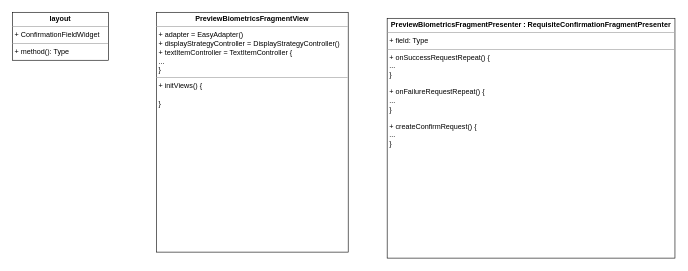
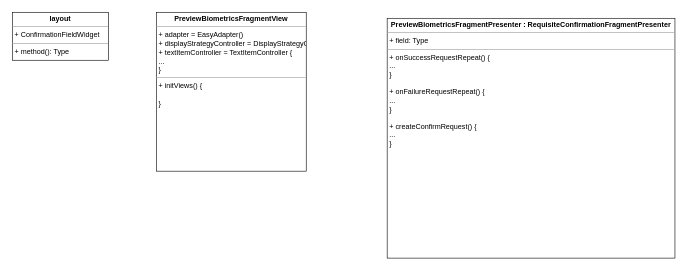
  <mxCell id="0" />
  <mxCell id="1" parent="0" />
- <mxCell id="2" value="&lt;p style=&quot;margin: 0px ; margin-top: 4px ; text-align: center&quot;&gt;&lt;b&gt;PreviewBiometricsFragmentView&lt;br&gt;&lt;/b&gt;&lt;/p&gt;&lt;hr size=&quot;1&quot;&gt;&lt;p style=&quot;margin: 0px ; margin-left: 4px&quot;&gt;+ adapter = EasyAdapter()&lt;/p&gt;&lt;p style=&quot;margin: 0px ; margin-left: 4px&quot;&gt;+ displayStrategyController = DisplayStrategyController()&lt;/p&gt;&lt;p style=&quot;margin: 0px ; margin-left: 4px&quot;&gt;+ textItemController = TextItemController {&lt;/p&gt;&lt;p style=&quot;margin: 0px ; margin-left: 4px&quot;&gt;...&lt;br&gt;&lt;/p&gt;&lt;p style=&quot;margin: 0px ; margin-left: 4px&quot;&gt;}&lt;br&gt;&lt;/p&gt;&lt;hr size=&quot;1&quot;&gt;&lt;p style=&quot;margin: 0px ; margin-left: 4px&quot;&gt;+ initViews() {&lt;/p&gt;&lt;p style=&quot;margin: 0px ; margin-left: 4px&quot;&gt;&lt;br&gt;&lt;/p&gt;&lt;p style=&quot;margin: 0px ; margin-left: 4px&quot;&gt;}&lt;/p&gt;" style="verticalAlign=top;align=left;overflow=fill;fontSize=12;fontFamily=Helvetica;html=1;" parent="1" vertex="1"><mxGeometry x="260" y="20" width="320" height="400" as="geometry" /></mxCell>
+ <mxCell id="2" value="&lt;p style=&quot;margin: 0px ; margin-top: 4px ; text-align: center&quot;&gt;&lt;b&gt;PreviewBiometricsFragmentView&lt;br&gt;&lt;/b&gt;&lt;/p&gt;&lt;hr size=&quot;1&quot;&gt;&lt;p style=&quot;margin: 0px ; margin-left: 4px&quot;&gt;+ adapter = EasyAdapter()&lt;/p&gt;&lt;p style=&quot;margin: 0px ; margin-left: 4px&quot;&gt;+ displayStrategyController = DisplayStrategyController()&lt;/p&gt;&lt;p style=&quot;margin: 0px ; margin-left: 4px&quot;&gt;+ textItemController = TextItemController {&lt;/p&gt;&lt;p style=&quot;margin: 0px ; margin-left: 4px&quot;&gt;...&lt;br&gt;&lt;/p&gt;&lt;p style=&quot;margin: 0px ; margin-left: 4px&quot;&gt;}&lt;br&gt;&lt;/p&gt;&lt;hr size=&quot;1&quot;&gt;&lt;p style=&quot;margin: 0px ; margin-left: 4px&quot;&gt;+ initViews() {&lt;/p&gt;&lt;p style=&quot;margin: 0px ; margin-left: 4px&quot;&gt;&lt;br&gt;&lt;/p&gt;&lt;p style=&quot;margin: 0px ; margin-left: 4px&quot;&gt;}&lt;/p&gt;" style="verticalAlign=top;align=left;overflow=fill;fontSize=12;fontFamily=Helvetica;html=1;" parent="1" vertex="1"><mxGeometry x="260" y="20" width="250" height="265" as="geometry" /></mxCell>
  <mxCell id="3" value="&lt;p style=&quot;margin: 0px ; margin-top: 4px ; text-align: center&quot;&gt;&lt;b&gt;PreviewBiometricsFragmentPresenter : RequisiteConfirmationFragmentPresenter&lt;br&gt;&lt;/b&gt;&lt;/p&gt;&lt;hr size=&quot;1&quot;&gt;&lt;p style=&quot;margin: 0px ; margin-left: 4px&quot;&gt;+ field: Type&lt;/p&gt;&lt;hr size=&quot;1&quot;&gt;&lt;p style=&quot;margin: 0px ; margin-left: 4px&quot;&gt;+ onSuccessRequestRepeat() {&lt;/p&gt;&lt;p style=&quot;margin: 0px ; margin-left: 4px&quot;&gt;...&lt;br&gt;&lt;/p&gt;&lt;p style=&quot;margin: 0px ; margin-left: 4px&quot;&gt;}&lt;/p&gt;&lt;p style=&quot;margin: 0px ; margin-left: 4px&quot;&gt;&lt;br&gt;&lt;/p&gt;&lt;p style=&quot;margin: 0px ; margin-left: 4px&quot;&gt;+ onFailureRequestRepeat() {&lt;/p&gt;&lt;p style=&quot;margin: 0px ; margin-left: 4px&quot;&gt;...&lt;br&gt;&lt;/p&gt;&lt;p style=&quot;margin: 0px ; margin-left: 4px&quot;&gt;}&lt;/p&gt;&lt;p style=&quot;margin: 0px ; margin-left: 4px&quot;&gt;&lt;br&gt;&lt;/p&gt;&lt;p style=&quot;margin: 0px ; margin-left: 4px&quot;&gt;+ createConfirmRequest() {&lt;/p&gt;&lt;p style=&quot;margin: 0px ; margin-left: 4px&quot;&gt;...&lt;br&gt;&lt;/p&gt;&lt;p style=&quot;margin: 0px ; margin-left: 4px&quot;&gt;}&lt;br&gt;&lt;/p&gt;" style="verticalAlign=top;align=left;overflow=fill;fontSize=12;fontFamily=Helvetica;html=1;" parent="1" vertex="1"><mxGeometry x="645" y="30" width="480" height="400" as="geometry" /></mxCell>
  <mxCell id="4" value="&lt;p style=&quot;margin: 0px ; margin-top: 4px ; text-align: center&quot;&gt;&lt;b&gt;layout&lt;br&gt;&lt;/b&gt;&lt;/p&gt;&lt;hr size=&quot;1&quot;&gt;&lt;p style=&quot;margin: 0px ; margin-left: 4px&quot;&gt;+ ConfirmationFieldWidget&lt;/p&gt;&lt;hr size=&quot;1&quot;&gt;&lt;p style=&quot;margin: 0px ; margin-left: 4px&quot;&gt;+ method(): Type&lt;/p&gt;" style="verticalAlign=top;align=left;overflow=fill;fontSize=12;fontFamily=Helvetica;html=1;" vertex="1" parent="1"><mxGeometry x="20" y="20" width="160" height="80" as="geometry" /></mxCell>
